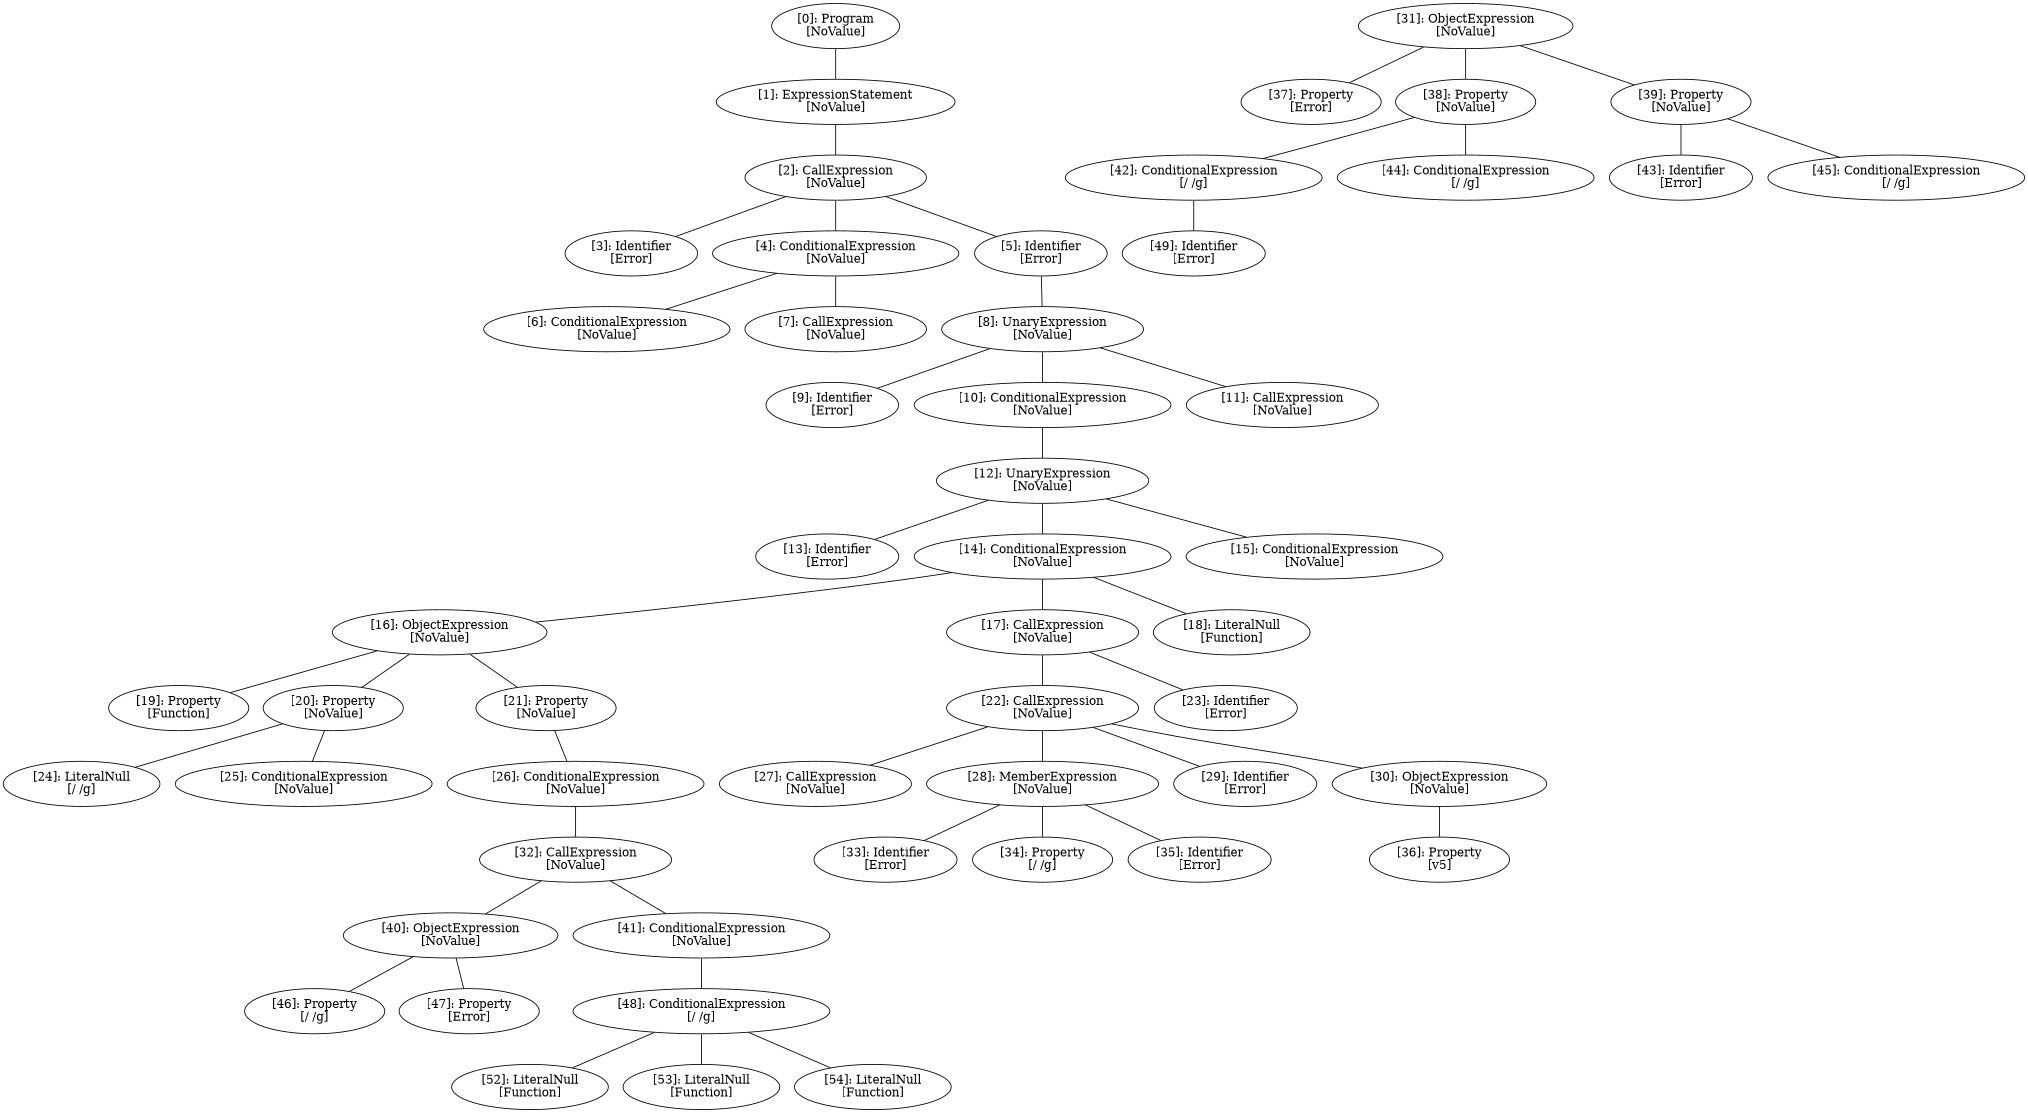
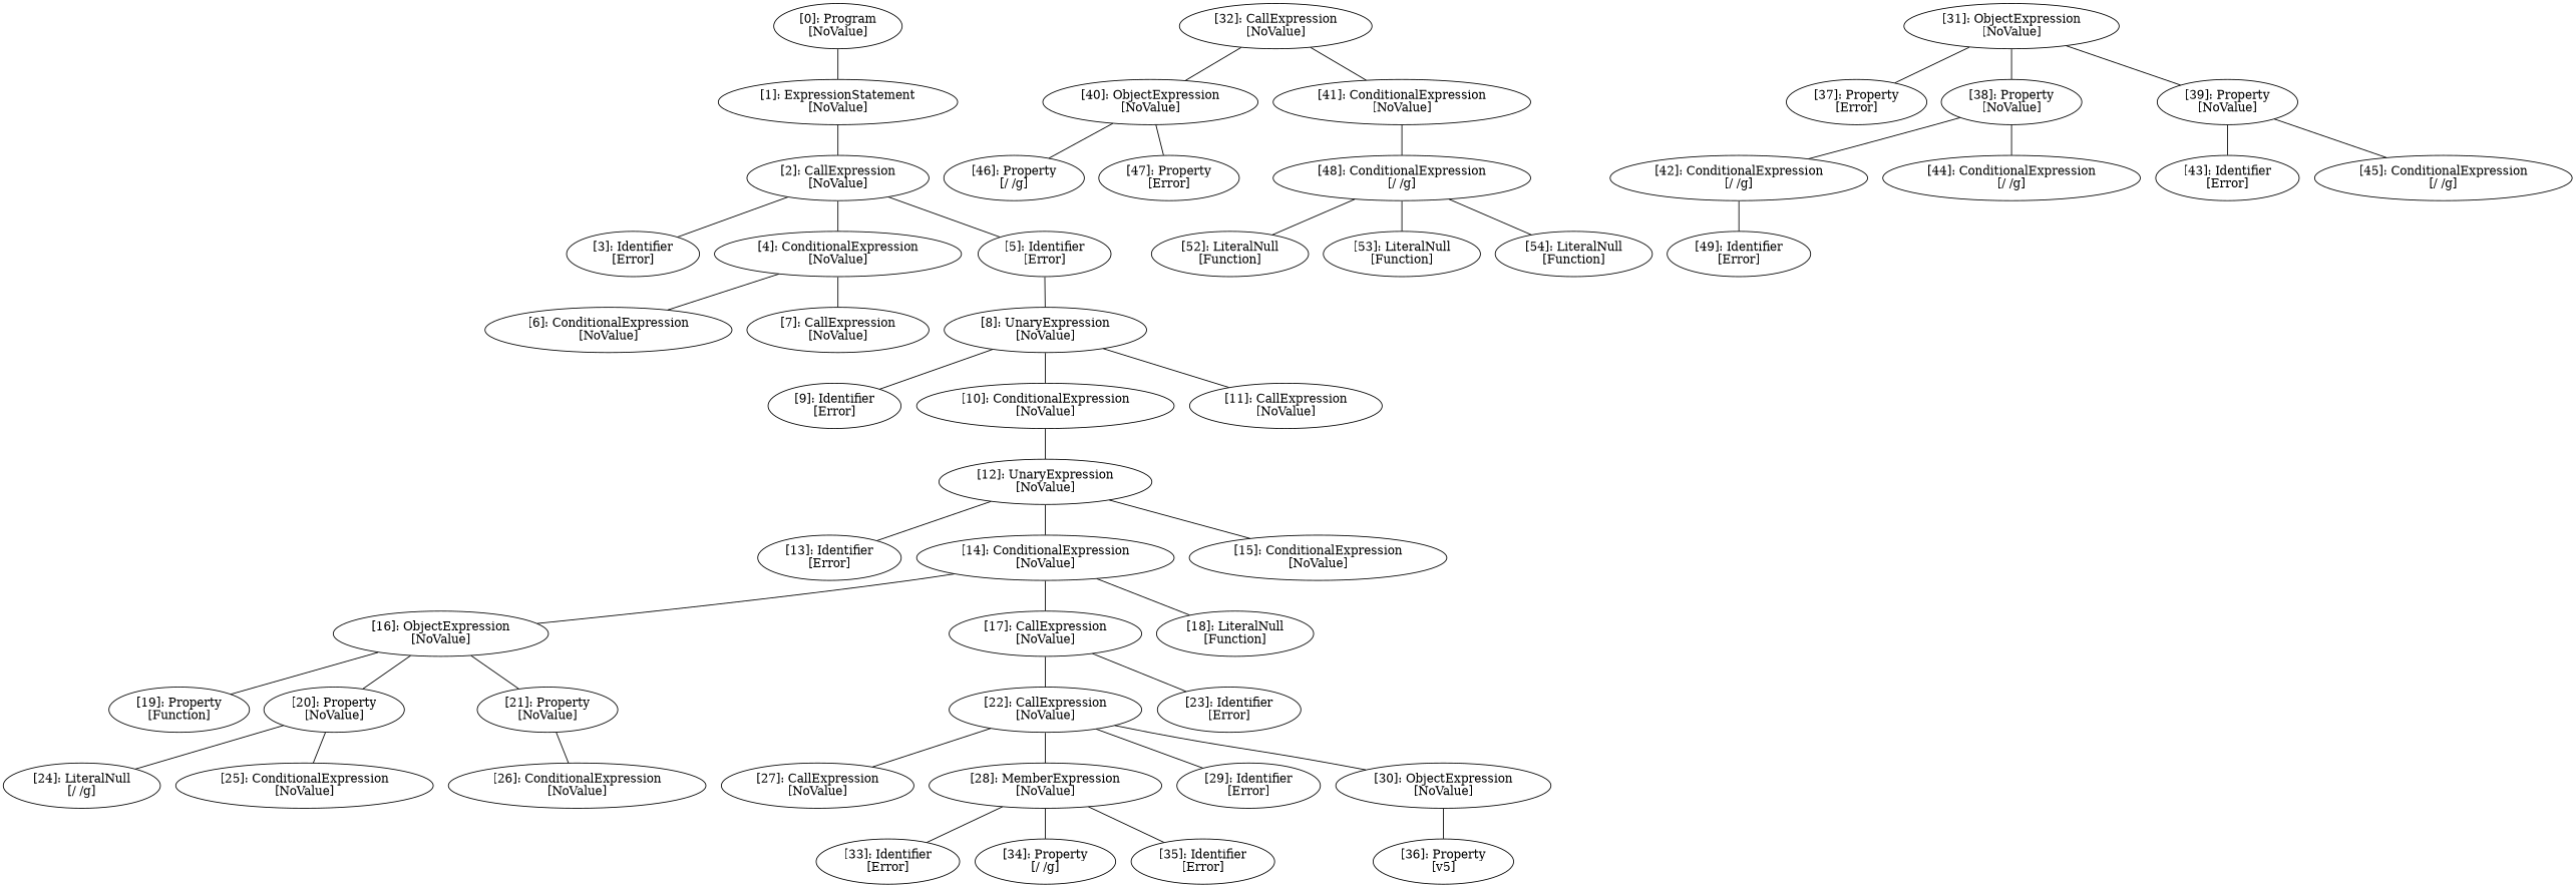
  graph {
    n1 [label="[0]: Program\n[NoValue]"]
    n2 [label="[1]: ExpressionStatement\n[NoValue]"]
    n3 [label="[2]: CallExpression\n[NoValue]"]
    n4 [label="[3]: Identifier\n[Error]"]
    n5 [label="[4]: ConditionalExpression\n[NoValue]"]
    n6 [label="[5]: Identifier\n[Error]"]
    n7 [label="[6]: ConditionalExpression\n[NoValue]"]
    n8 [label="[7]: CallExpression\n[NoValue]"]
    n9 [label="[8]: UnaryExpression\n[NoValue]"]
    n10 [label="[9]: Identifier\n[Error]"]
    n11 [label="[10]: ConditionalExpression\n[NoValue]"]
    n12 [label="[11]: CallExpression\n[NoValue]"]
    n13 [label="[12]: UnaryExpression\n[NoValue]"]
    n14 [label="[13]: Identifier\n[Error]"]
    n15 [label="[14]: ConditionalExpression\n[NoValue]"]
    n16 [label="[15]: ConditionalExpression\n[NoValue]"]
    n17 [label="[16]: ObjectExpression\n[NoValue]"]
    n18 [label="[17]: CallExpression\n[NoValue]"]
    n19 [label="[18]: LiteralNull\n[Function]"]
    n20 [label="[19]: Property\n[Function]"]
    n21 [label="[20]: Property\n[NoValue]"]
    n22 [label="[21]: Property\n[NoValue]"]
    n23 [label="[22]: CallExpression\n[NoValue]"]
    n24 [label="[23]: Identifier\n[Error]"]
    n25 [label="[24]: LiteralNull\n[/ /g]"]
    n26 [label="[25]: ConditionalExpression\n[NoValue]"]
    n27 [label="[26]: ConditionalExpression\n[NoValue]"]
    n28 [label="[27]: CallExpression\n[NoValue]"]
    n29 [label="[28]: MemberExpression\n[NoValue]"]
    n30 [label="[29]: Identifier\n[Error]"]
    n31 [label="[30]: ObjectExpression\n[NoValue]"]
    n32 [label="[32]: CallExpression\n[NoValue]"]
    n33 [label="[33]: Identifier\n[Error]"]
    n34 [label="[34]: Property\n[/ /g]"]
    n35 [label="[35]: Identifier\n[Error]"]
    n36 [label="[36]: Property\n[v5]"]
    n37 [label="[31]: ObjectExpression\n[NoValue]"]
    n38 [label="[37]: Property\n[Error]"]
    n39 [label="[38]: Property\n[NoValue]"]
    n40 [label="[39]: Property\n[NoValue]"]
    n41 [label="[40]: ObjectExpression\n[NoValue]"]
    n42 [label="[41]: ConditionalExpression\n[NoValue]"]
    n43 [label="[42]: ConditionalExpression\n[/ /g]"]
    n44 [label="[44]: ConditionalExpression\n[/ /g]"]
    n45 [label="[43]: Identifier\n[Error]"]
    n46 [label="[45]: ConditionalExpression\n[/ /g]"]
    n47 [label="[46]: Property\n[/ /g]"]
    n48 [label="[47]: Property\n[Error]"]
    n49 [label="[48]: ConditionalExpression\n[/ /g]"]
    n50 [label="[49]: Identifier\n[Error]"]
    n51 [label="[52]: LiteralNull\n[Function]"]
    n52 [label="[53]: LiteralNull\n[Function]"]
    n53 [label="[54]: LiteralNull\n[Function]"]
    n1 -- n2
    n2 -- n3
    n3 -- n4
    n3 -- n5
    n3 -- n6
    n5 -- n7
    n5 -- n8
    n6 -- n9
    n9 -- n10
    n9 -- n11
    n9 -- n12
    n11 -- n13
    n13 -- n14
    n13 -- n15
    n13 -- n16
    n15 -- n17
    n15 -- n18
    n15 -- n19
    n17 -- n20
    n17 -- n21
    n17 -- n22
    n18 -- n23
    n18 -- n24
    n21 -- n25
    n21 -- n26
    n22 -- n27
    n23 -- n28
    n23 -- n29
    n23 -- n30
    n23 -- n31
-   n27 -- n32
    n29 -- n33
    n29 -- n34
    n29 -- n35
    n31 -- n36
    n32 -- n41
    n32 -- n42
    n37 -- n38
    n37 -- n39
    n37 -- n40
    n39 -- n43
    n39 -- n44
    n40 -- n45
    n40 -- n46
    n41 -- n47
    n41 -- n48
    n42 -- n49
    n43 -- n50
    n49 -- n51
    n49 -- n52
    n49 -- n53
  }
